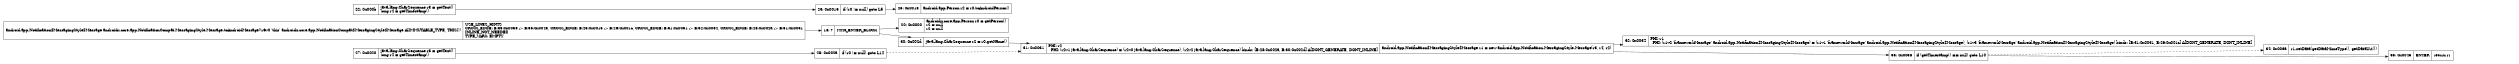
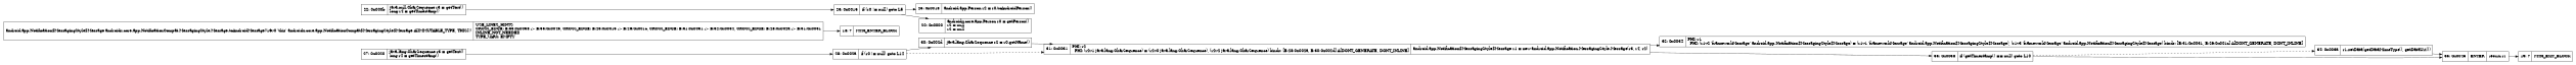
  digraph {
    rankdir=LR
    node [shape=record]
    n1 [label="{18\:\ ?|MTH_ENTER_BLOCK\l}"]
    n2 [label="{20\:\ 0x0000|androidx.core.app.Person r0 = getPerson()\lr2 = null\lr2 = null\l}"]
-   n3 [label="{22\:\ 0x000b|java.lang.CharSequence r3 = getText()\llong r4 = getTimestamp()\l}"]
+   n3 [label="{22\:\ 0x000b|java.null.CharSequence r3 = getText()\llong r4 = getTimestamp()\l}"]
    n4 [label="{23\:\ 0x0015|if (r0 != null) goto L5\l}"]
    n5 [label="{27\:\ 0x0020|java.lang.CharSequence r3 = getText()\llong r4 = getTimestamp()\l}"]
    n6 [label="{28\:\ 0x002a|if (r0 != null) goto L14\l}"]
    n7 [label="{25\:\ 0x0018|android.app.Person r2 = r0.toAndroidPerson()\l}"]
    n8 [label="{32\:\ 0x0034|PHI: r1 \l  PHI: (r1v2 'frameworkMessage' android.app.Notification$MessagingStyle$Message) = (r1v1 'frameworkMessage' android.app.Notification$MessagingStyle$Message), (r1v3 'frameworkMessage' android.app.Notification$MessagingStyle$Message) binds: [B:31:0x0031, B:26:0x001c] A[DONT_GENERATE, DONT_INLINE]\l}"]
    n9 [label="{33\:\ 0x0038|if (getTimestamp() == null) goto L10\l}"]
    n10 [label="{34\:\ 0x003a|r1.setData(getDataMimeType(), getDataUri())\l}"]
    n11 [label="{35\:\ 0x0045|ENTER\l|return r1\l}"]
+   n12 [label="{19\:\ ?|MTH_EXIT_BLOCK\l}"]
    n13 [label="{30\:\ 0x002d|java.lang.CharSequence r2 = r0.getName()\l}"]
    n14 [label="{31\:\ 0x0031|PHI: r2 \l  PHI: (r2v1 java.lang.CharSequence) = (r2v0 java.lang.CharSequence), (r2v2 java.lang.CharSequence) binds: [B:28:0x002a, B:30:0x002d] A[DONT_GENERATE, DONT_INLINE]\l|android.app.Notification$MessagingStyle$Message r1 = new android.app.Notification.MessagingStyle.Message(r3, r4, r2)\l}"]
    n15 [label="{android.app.Notification$MessagingStyle$Message androidx.core.app.NotificationCompat.MessagingStyle.Message.toAndroidMessage((r6v0 'this' androidx.core.app.NotificationCompat$MessagingStyle$Message A[IMMUTABLE_TYPE, THIS]))  | USE_LINES_HINTS\lCROSS_EDGE: B:33:0x0038 \-\> B:35:0x0045, CROSS_EDGE: B:23:0x0015 \-\> B:26:0x001c, CROSS_EDGE: B:31:0x0031 \-\> B:32:0x0034, CROSS_EDGE: B:28:0x002a \-\> B:31:0x0031\lINLINE_NOT_NEEDED\lTYPE_VARS: EMPTY\l}"]
-   n1 -> n2
+   n4 -> n2
    n3 -> n4
    n4 -> n7
    n5 -> n6
-   n1 -> n13
+   n6 -> n13
    n6 -> n14 [style=dashed]
    n9 -> n10 [style=dashed]
    n9 -> n11
+   n10 -> n11
+   n11 -> n12
    n13 -> n14
    n14 -> n8
    n14 -> n9
    n15 -> n1
  }
